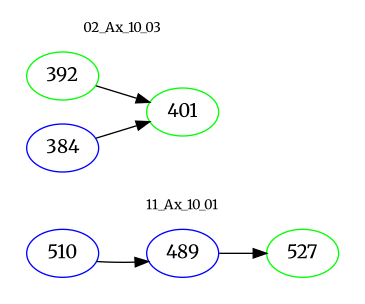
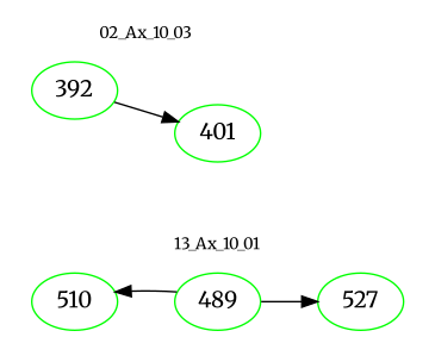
  digraph {
    fontname=Merriweather
    rankdir=LR
    node [color=green fontname=Merriweather]
    edge [color=black fontname=Merriweather]
-   n1 [color=blue label=510]
-   n2 [color=blue label=489]
+   n1 [label=510]
+   n2 [label=489]
    n3 [label=527]
    n4 [label=392]
-   n5 [color=blue label=384]
    n6 [label=401]
    subgraph cluster_1 {
      color=white
      fontsize=10
-     label="11_Ax_10_01"
+     label="13_Ax_10_01"
      n1
      n2
      n3
    }
    subgraph cluster_2 {
      color=white
      fontsize=10
      label="02_Ax_10_03"
      n4
-     n5
      n6
    }
-   n1 -> n2
+   n2 -> n1
    n2 -> n3
    n4 -> n6
-   n5 -> n6
  }
